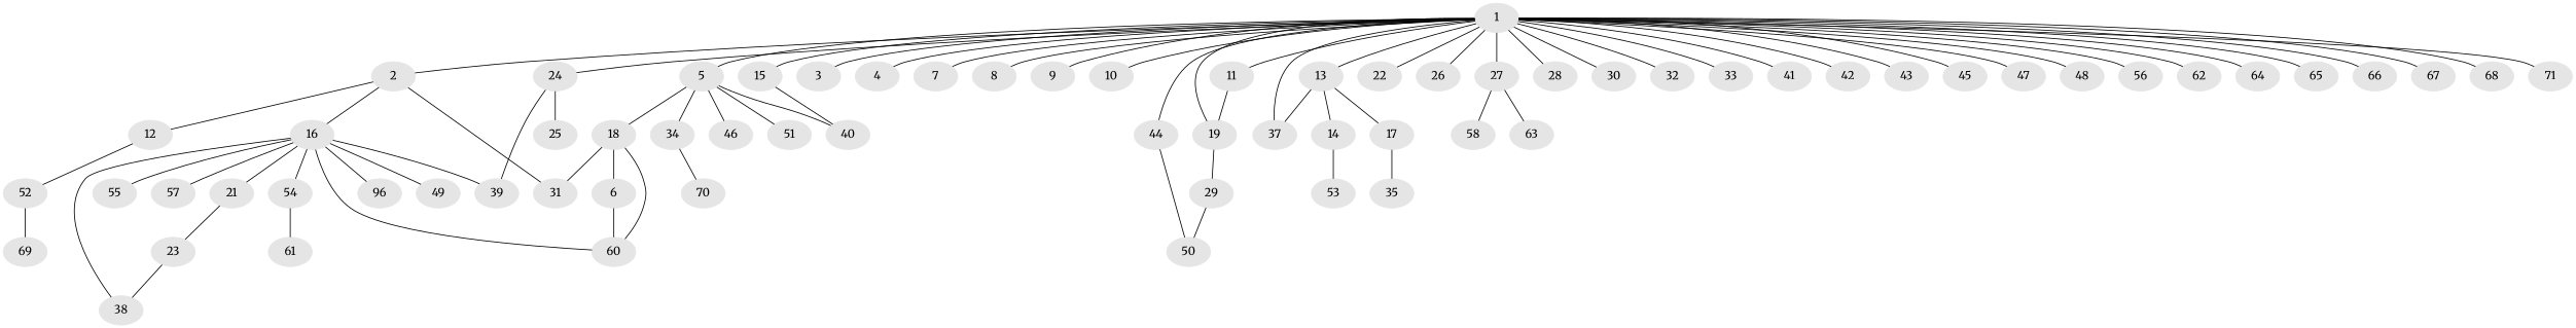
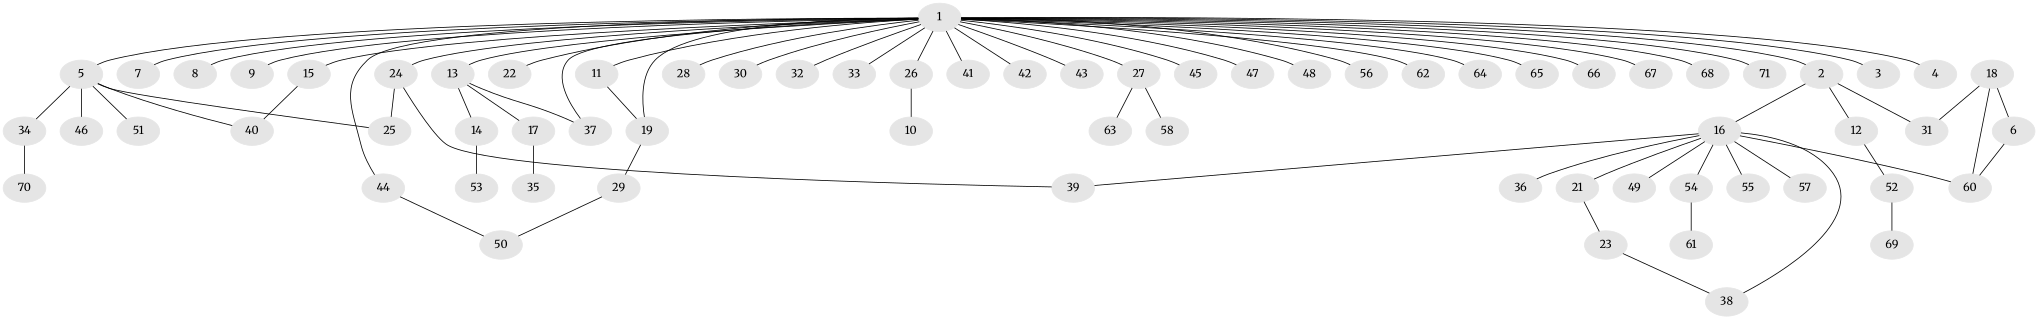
  graph {
    fontname=Merriweather
    node [color=gray90 fontname=Merriweather style=filled]
    edge [fontname=Merriweather weight=1.0]
    1
    2
    3
    4
    5
    7
    8
    9
    10
    11
    13
    15
    19
    22
    24
    26
    27
    28
    30
    32
    33
    37
    41
    42
    43
    44
    45
    47
    48
    56
    62
    64
    65
    66
    67
    68
    71
    12
    16
    31
    18
    34
    40
    46
    51
    14
    17
    29
    39
    25
    58
    63
    50
    52
    60
    21
-   36 [label=96]
+   36
    38
    49
    54
    55
    57
    6
    70
    69
    53
    35
    23
    61
    1 -- 2
    1 -- 3
    1 -- 4
    1 -- 5
    1 -- 7
    1 -- 8
    1 -- 9
-   1 -- 10
+   26 -- 10
    1 -- 11 [weight=2.0]
    1 -- 13
    1 -- 15
    1 -- 19
    1 -- 22
    1 -- 24
    1 -- 26
    1 -- 27
    1 -- 28
    1 -- 30
    1 -- 32
    1 -- 33
    1 -- 37
    1 -- 41
    1 -- 42
    1 -- 43
    1 -- 44
    1 -- 45
    1 -- 47
    1 -- 48
    1 -- 56
    1 -- 62
    1 -- 64
    1 -- 65
    1 -- 66
    1 -- 67
    1 -- 68
    1 -- 71
    2 -- 12
    2 -- 16
    2 -- 31
-   5 -- 18
+   5 -- 25
    5 -- 34
    5 -- 40
    5 -- 46
    5 -- 51
    11 -- 19
    13 -- 37
    13 -- 14
    13 -- 17
    15 -- 40
    19 -- 29
    24 -- 39
    24 -- 25 [weight=3.0]
    27 -- 58
    27 -- 63
    44 -- 50
    12 -- 52
    16 -- 39
    16 -- 60
    16 -- 21
    16 -- 36
    16 -- 38
    16 -- 49
    16 -- 54
    16 -- 55
    16 -- 57
    18 -- 31 [weight=2.0]
    18 -- 60
    18 -- 6
    34 -- 70
    14 -- 53
    17 -- 35
    29 -- 50
    52 -- 69
    21 -- 23
    54 -- 61
    6 -- 60
    23 -- 38
  }
